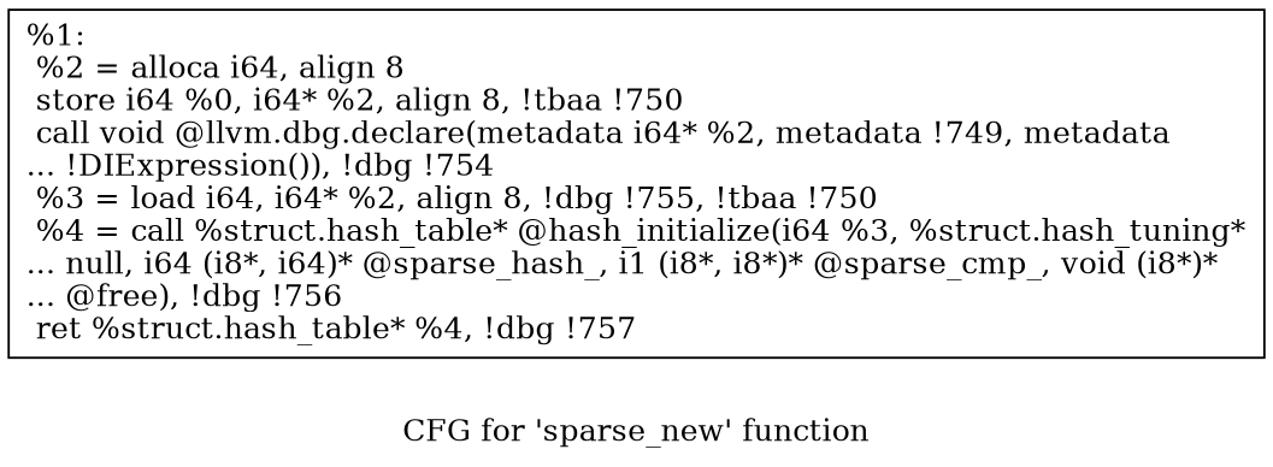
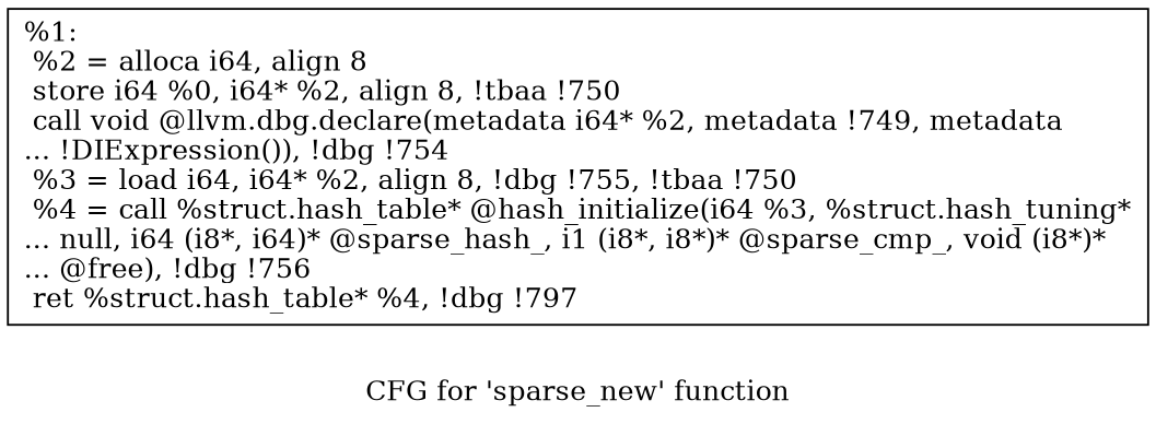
  digraph {
    label="CFG for 'sparse_new' function"
-   n1 [label="{%1:\l  %2 = alloca i64, align 8\l  store i64 %0, i64* %2, align 8, !tbaa !750\l  call void @llvm.dbg.declare(metadata i64* %2, metadata !749, metadata\l... !DIExpression()), !dbg !754\l  %3 = load i64, i64* %2, align 8, !dbg !755, !tbaa !750\l  %4 = call %struct.hash_table* @hash_initialize(i64 %3, %struct.hash_tuning*\l... null, i64 (i8*, i64)* @sparse_hash_, i1 (i8*, i8*)* @sparse_cmp_, void (i8*)*\l... @free), !dbg !756\l  ret %struct.hash_table* %4, !dbg !757\l}" shape=record]
+   n1 [label="{%1:\l  %2 = alloca i64, align 8\l  store i64 %0, i64* %2, align 8, !tbaa !750\l  call void @llvm.dbg.declare(metadata i64* %2, metadata !749, metadata\l... !DIExpression()), !dbg !754\l  %3 = load i64, i64* %2, align 8, !dbg !755, !tbaa !750\l  %4 = call %struct.hash_table* @hash_initialize(i64 %3, %struct.hash_tuning*\l... null, i64 (i8*, i64)* @sparse_hash_, i1 (i8*, i8*)* @sparse_cmp_, void (i8*)*\l... @free), !dbg !756\l  ret %struct.hash_table* %4, !dbg !797\l}" shape=record]
  }
